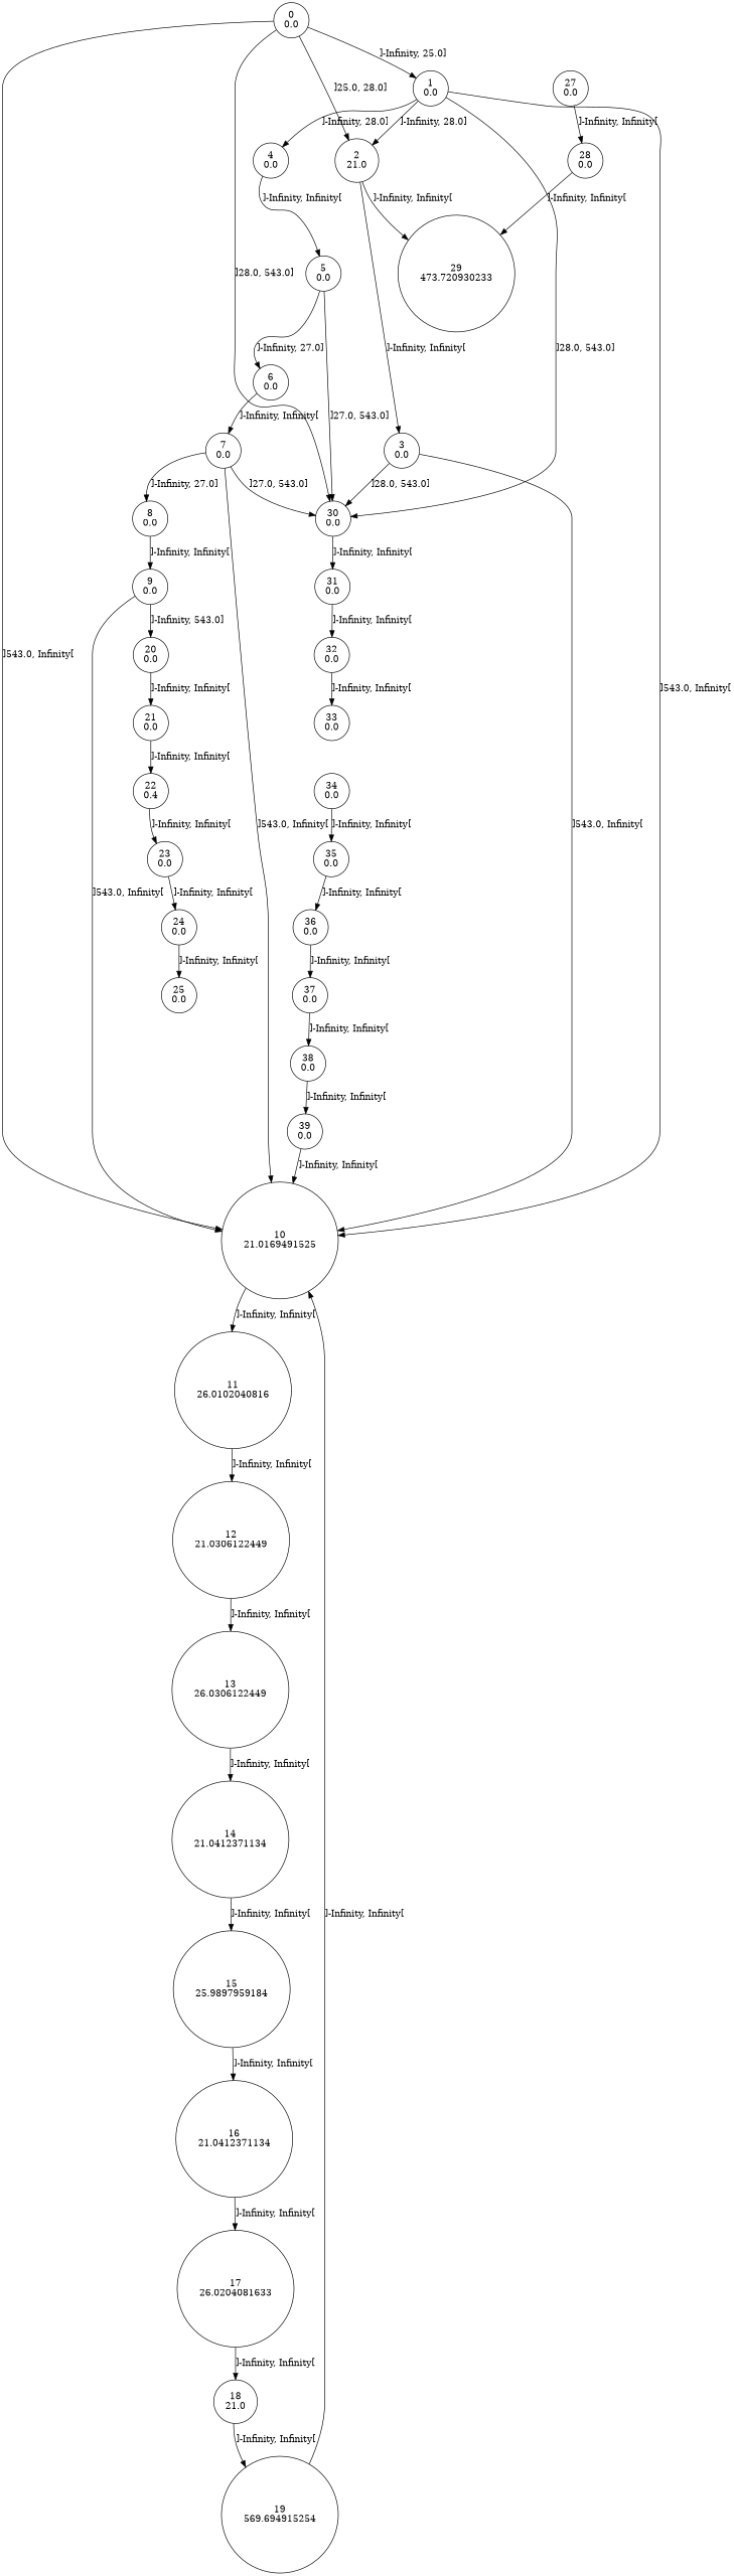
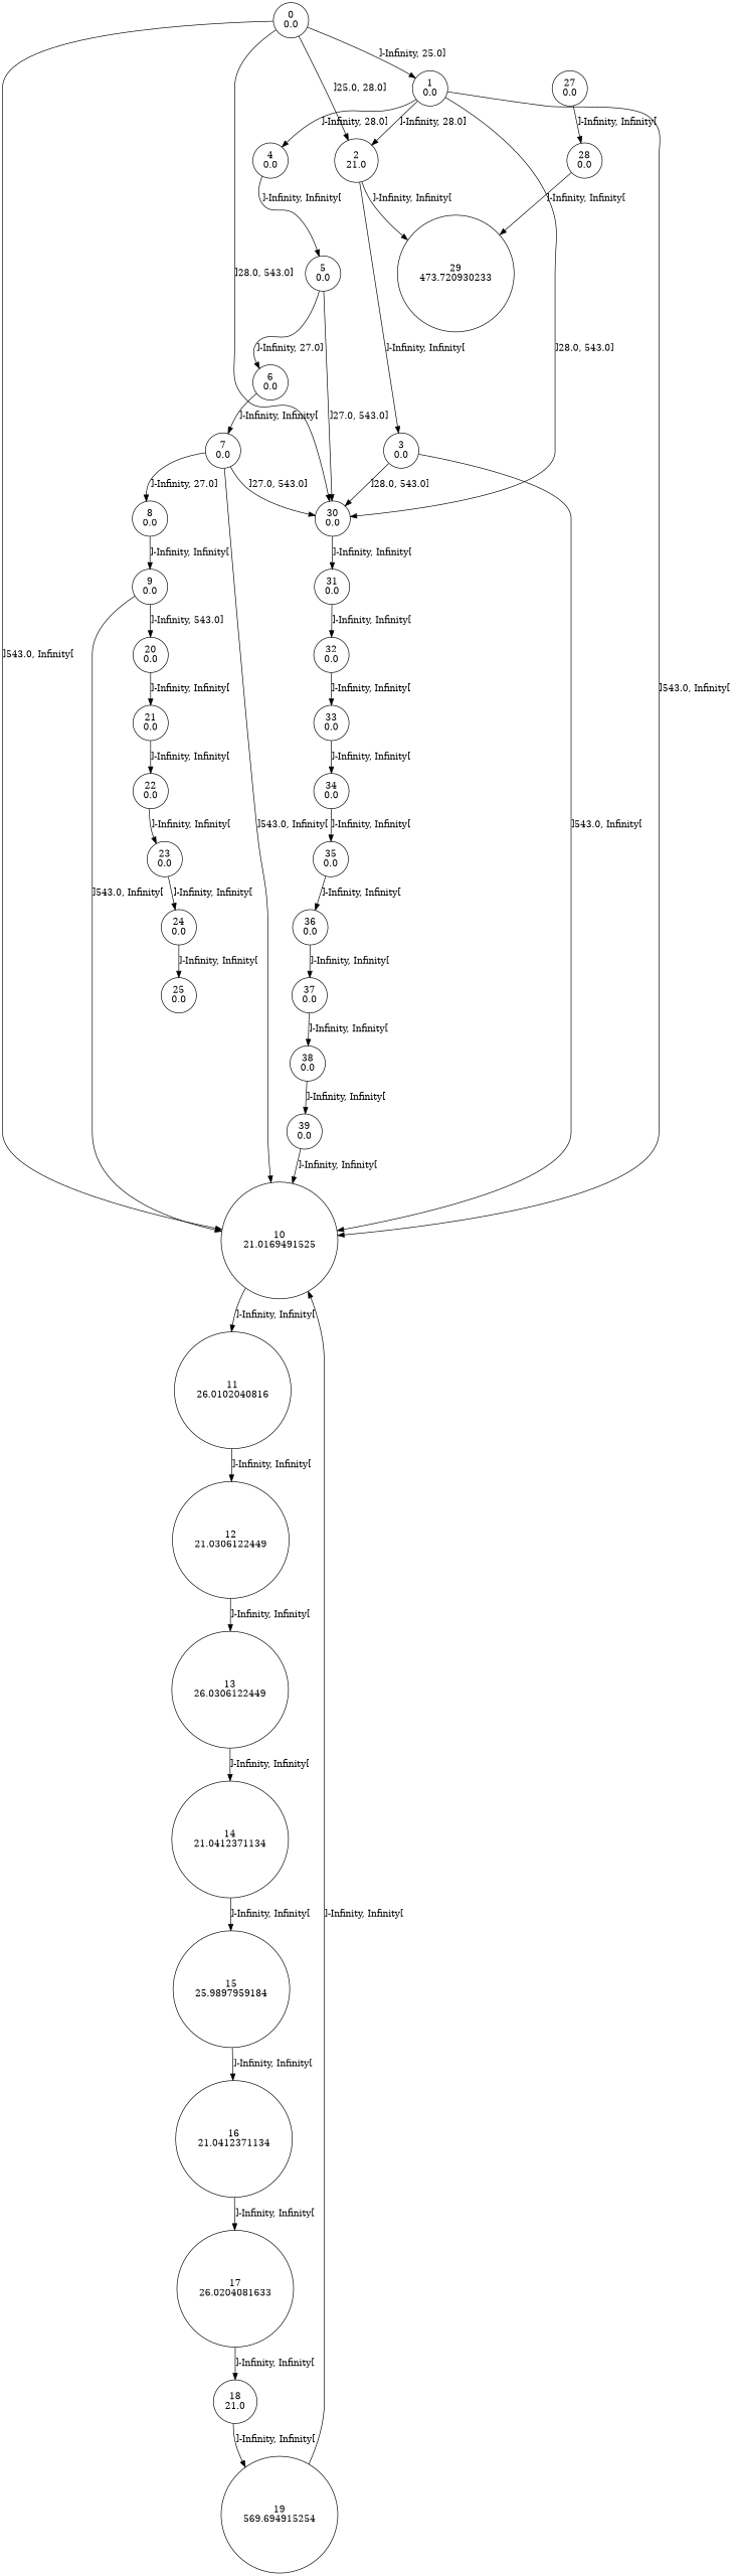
  digraph {
    node [shape=circle]
    n1 [label="0\n0.0"]
    n2 [label="1\n0.0"]
    n3 [label="2\n21.0"]
    n4 [label="30\n0.0"]
    n5 [label="10\n21.0169491525"]
    n6 [label="4\n0.0"]
    n7 [label="3\n0.0"]
    n8 [label="29\n473.720930233"]
    n9 [label="31\n0.0"]
    n10 [label="11\n26.0102040816"]
    n11 [label="32\n0.0"]
    n12 [label="12\n21.0306122449"]
    n13 [label="5\n0.0"]
    n14 [label="6\n0.0"]
    n15 [label="7\n0.0"]
    n16 [label="8\n0.0"]
    n17 [label="9\n0.0"]
    n18 [label="20\n0.0"]
    n19 [label="21\n0.0"]
-   n20 [label="22\n0.4"]
+   n20 [label="22\n0.0"]
    n21 [label="13\n26.0306122449"]
    n22 [label="14\n21.0412371134"]
    n23 [label="15\n25.9897959184"]
    n24 [label="16\n21.0412371134"]
    n25 [label="17\n26.0204081633"]
    n26 [label="18\n21.0"]
    n27 [label="19\n569.694915254"]
    n28 [label="23\n0.0"]
    n29 [label="24\n0.0"]
    n30 [label="25\n0.0"]
    n31 [label="27\n0.0"]
    n32 [label="28\n0.0"]
    n33 [label="33\n0.0"]
    n34 [label="34\n0.0"]
    n35 [label="35\n0.0"]
    n36 [label="36\n0.0"]
    n37 [label="37\n0.0"]
    n38 [label="38\n0.0"]
    n39 [label="39\n0.0"]
    n1 -> n2 [label="]-Infinity, 25.0]"]
    n1 -> n3 [label="]25.0, 28.0]"]
    n1 -> n4 [label="]28.0, 543.0]"]
    n1 -> n5 [label="]543.0, Infinity["]
    n2 -> n3 [label="]-Infinity, 28.0]"]
    n2 -> n4 [label="]28.0, 543.0]"]
    n2 -> n5 [label="]543.0, Infinity["]
    n2 -> n6 [label="]-Infinity, 28.0]"]
    n3 -> n7 [label="]-Infinity, Infinity["]
    n3 -> n8 [label="]-Infinity, Infinity["]
    n4 -> n9 [label="]-Infinity, Infinity["]
    n5 -> n10 [label="]-Infinity, Infinity["]
    n6 -> n13 [label="]-Infinity, Infinity["]
    n7 -> n4 [label="]28.0, 543.0]"]
    n7 -> n5 [label="]543.0, Infinity["]
    n9 -> n11 [label="]-Infinity, Infinity["]
    n10 -> n12 [label="]-Infinity, Infinity["]
    n11 -> n33 [label="]-Infinity, Infinity["]
    n12 -> n21 [label="]-Infinity, Infinity["]
    n13 -> n4 [label="]27.0, 543.0]"]
    n13 -> n14 [label="]-Infinity, 27.0]"]
    n14 -> n15 [label="]-Infinity, Infinity["]
    n15 -> n4 [label="]27.0, 543.0]"]
    n15 -> n5 [label="]543.0, Infinity["]
    n15 -> n16 [label="]-Infinity, 27.0]"]
    n16 -> n17 [label="]-Infinity, Infinity["]
    n17 -> n5 [label="]543.0, Infinity["]
    n17 -> n18 [label="]-Infinity, 543.0]"]
    n18 -> n19 [label="]-Infinity, Infinity["]
    n19 -> n20 [label="]-Infinity, Infinity["]
    n20 -> n28 [label="]-Infinity, Infinity["]
    n21 -> n22 [label="]-Infinity, Infinity["]
    n22 -> n23 [label="]-Infinity, Infinity["]
    n23 -> n24 [label="]-Infinity, Infinity["]
    n24 -> n25 [label="]-Infinity, Infinity["]
    n25 -> n26 [label="]-Infinity, Infinity["]
    n26 -> n27 [label="]-Infinity, Infinity["]
    n27 -> n5 [label="]-Infinity, Infinity["]
    n28 -> n29 [label="]-Infinity, Infinity["]
    n29 -> n30 [label="]-Infinity, Infinity["]
    n31 -> n32 [label="]-Infinity, Infinity["]
    n32 -> n8 [label="]-Infinity, Infinity["]
+   n33 -> n34 [label="]-Infinity, Infinity["]
    n34 -> n35 [label="]-Infinity, Infinity["]
    n35 -> n36 [label="]-Infinity, Infinity["]
    n36 -> n37 [label="]-Infinity, Infinity["]
    n37 -> n38 [label="]-Infinity, Infinity["]
    n38 -> n39 [label="]-Infinity, Infinity["]
    n39 -> n5 [label="]-Infinity, Infinity["]
  }
